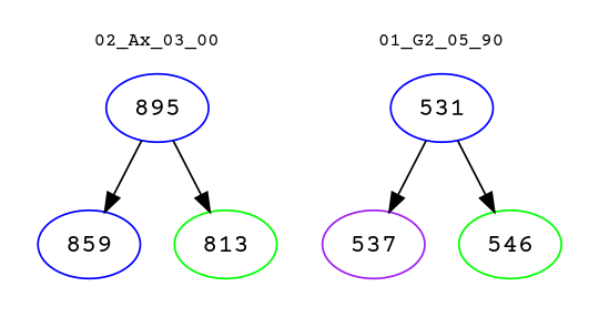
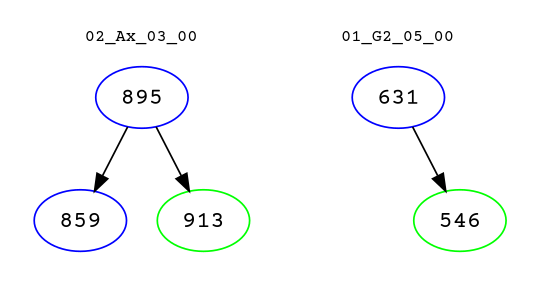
  digraph {
    fontname="Courier Prime"
    node [color=blue fontname="Courier Prime"]
    edge [color=black fontname="Courier Prime"]
    n1 [label=895]
    n2 [label=859]
-   n3 [color=green label=813]
-   n4 [label=531]
-   n5 [color=purple label=537]
+   n3 [color=green label=913]
+   n4 [label=631]
    n6 [color=green label=546]
    subgraph cluster_1 {
      color=white
      fontsize=10
      label="02_Ax_03_00"
      n1
      n2
      n3
    }
    subgraph cluster_2 {
      color=white
      fontsize=10
-     label="01_G2_05_90"
+     label="01_G2_05_00"
      n4
-     n5
      n6
    }
    n1 -> n2
    n1 -> n3
-   n4 -> n5
    n4 -> n6
  }
